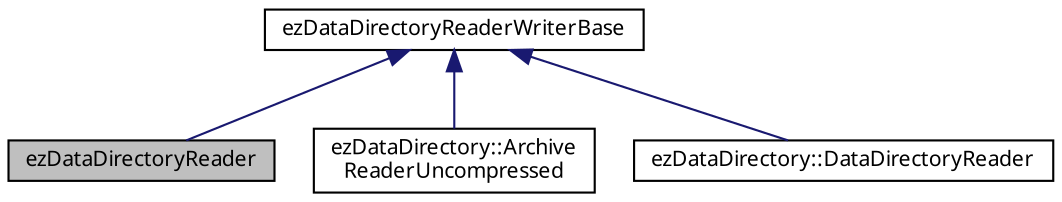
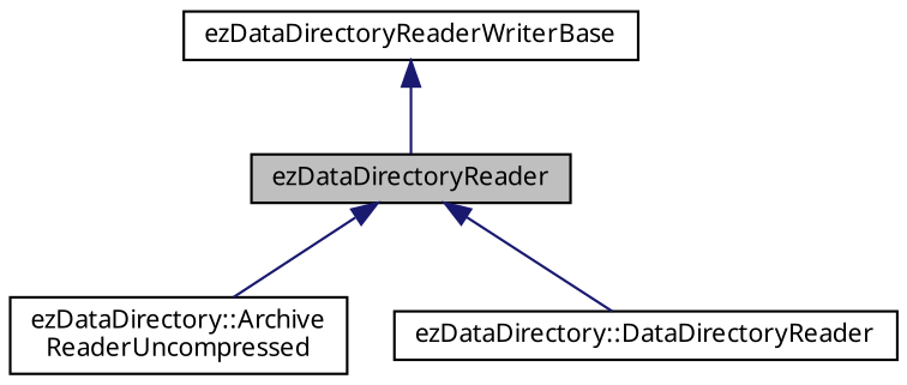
  digraph {
    fontname="Noto Sans"
    node [color=black fillcolor=white fontname="Noto Sans" fontsize=10 shape=record style=filled]
    edge [color=midnightblue dir=back fontname="Noto Sans" fontsize=10 labelfontname=Helvetica labelfontsize=10 style=solid]
    n1 [fillcolor=grey75 fontcolor=black height=0.2 label=ezDataDirectoryReader width=0.4]
    n2 [height=0.2 label="ezDataDirectory::Archive\lReaderUncompressed" width=0.4]
    n3 [height=0.2 label="ezDataDirectory::DataDirectoryReader" width=0.4]
    n4 [height=0.2 label=ezDataDirectoryReaderWriterBase width=0.4]
-   n4 -> n2
-   n4 -> n3
+   n1 -> n2
+   n1 -> n3
    n4 -> n1
  }
